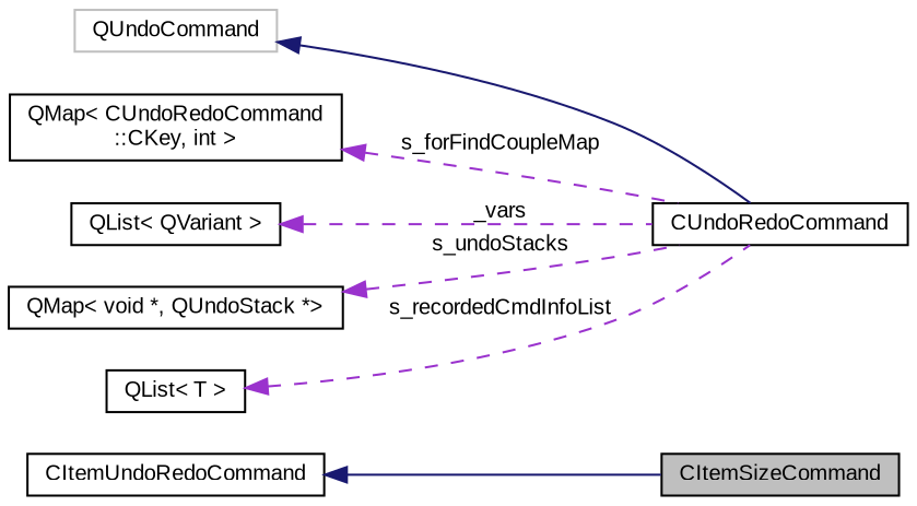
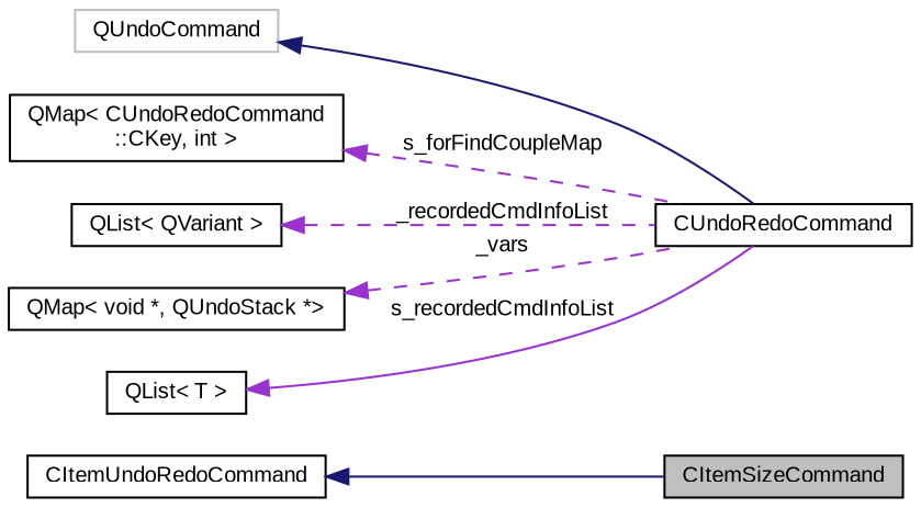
  digraph {
    fontname="Liberation Sans"
    rankdir=LR
    node [color=black fillcolor=white fontname="Liberation Sans" fontsize=10 shape=record style=filled]
    edge [color=darkorchid3 dir=back fontname="Liberation Sans" fontsize=10 labelfontname=Helvetica labelfontsize=10 style=dashed]
    n1 [fillcolor=grey75 fontcolor=black height=0.2 label=CItemSizeCommand width=0.4]
    n2 [height=0.2 label=CItemUndoRedoCommand width=0.4]
    n3 [height=0.2 label=CUndoRedoCommand width=0.4]
    n4 [color=grey75 height=0.2 label=QUndoCommand width=0.4]
    n5 [height=0.2 label="QMap\< CUndoRedoCommand\l::CKey, int \>" width=0.4]
    n6 [height=0.2 label="QList\< QVariant \>" width=0.4]
    n7 [height=0.2 label="QMap\< void *, QUndoStack *\>" width=0.4]
    n8 [height=0.2 label="QList\< T \>" width=0.4]
    n2 -> n1 [color=midnightblue style=solid]
    n4 -> n3 [color=midnightblue style=solid]
    n5 -> n3 [label=" s_forFindCoupleMap"]
-   n6 -> n3 [label=" _vars"]
-   n7 -> n3 [label=" s_undoStacks"]
-   n8 -> n3 [label=" s_recordedCmdInfoList"]
+   n6 -> n3 [label=" _recordedCmdInfoList"]
+   n7 -> n3 [label=" _vars"]
+   n8 -> n3 [label=" s_recordedCmdInfoList" style=solid]
  }
